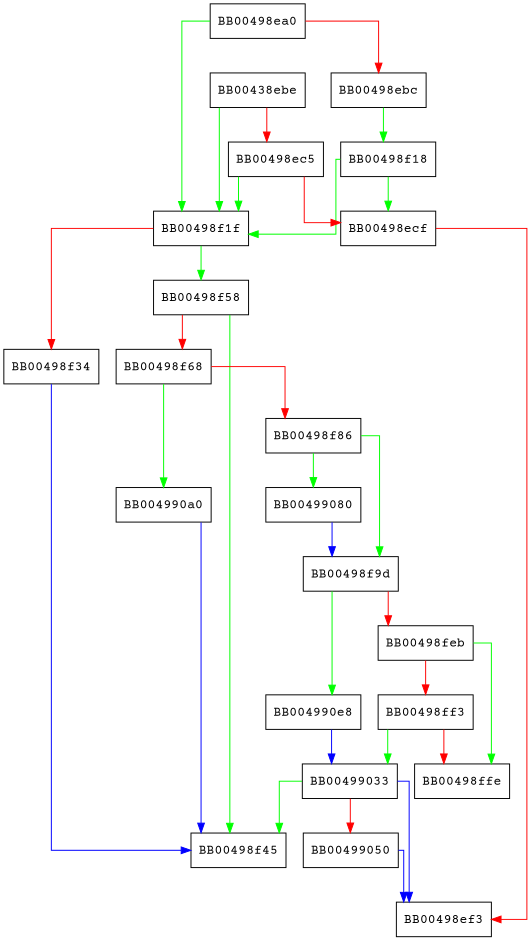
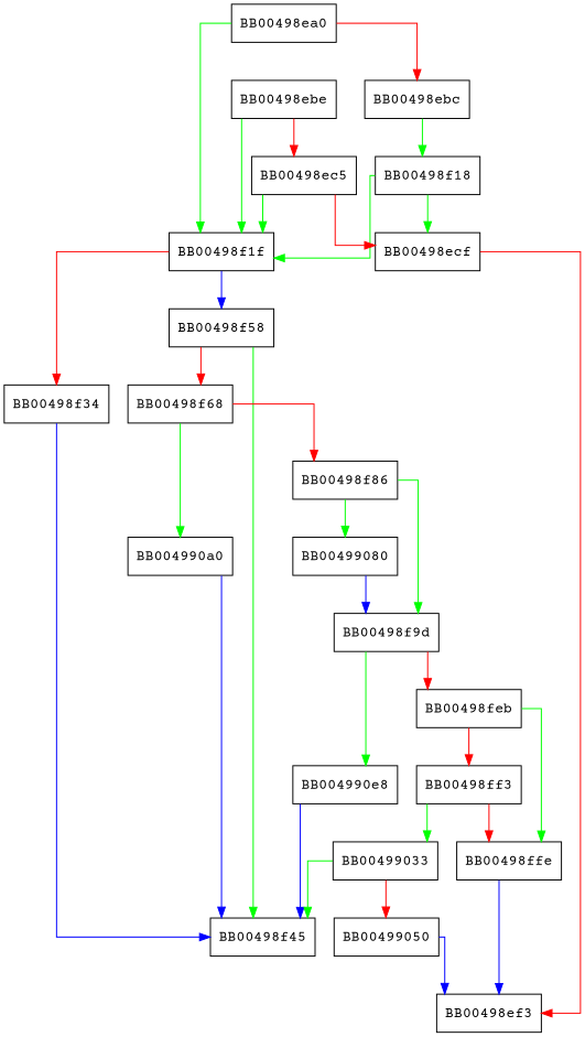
  digraph {
    fontname="Courier Prime"
    splines=ortho
    node [fontname="Courier Prime" shape=box]
    edge [color=green fontname="Courier Prime"]
    BB00498ea0
    BB00498f1f
    BB00498ebc
    BB00498f58
    BB00498f34
    BB00498f18
    BB00498f45
    BB00498f68
    BB00498ecf
-   BB00498ebe [label=BB00438ebe]
+   BB00498ebe
    BB00498ec5
    BB00498ef3
    BB004990a0
    BB00498f86
    BB00499080
    BB00498f9d
    BB004990e8
    BB00498feb
    BB00498ffe
    BB00498ff3
    n21 [label=BB00499033]
    BB00499050
    BB00498ea0 -> BB00498f1f
    BB00498ea0 -> BB00498ebc [color=red]
-   BB00498f1f -> BB00498f58
+   BB00498f1f -> BB00498f58 [color=blue]
    BB00498f1f -> BB00498f34 [color=red]
    BB00498ebc -> BB00498f18
    BB00498f58 -> BB00498f45
    BB00498f58 -> BB00498f68 [color=red]
    BB00498f34 -> BB00498f45 [color=blue]
    BB00498f18 -> BB00498f1f
    BB00498f18 -> BB00498ecf
    BB00498f68 -> BB004990a0
    BB00498f68 -> BB00498f86 [color=red]
    BB00498ecf -> BB00498ef3 [color=red]
    BB00498ebe -> BB00498f1f
    BB00498ebe -> BB00498ec5 [color=red]
    BB00498ec5 -> BB00498f1f
    BB00498ec5 -> BB00498ecf [color=red]
    BB004990a0 -> BB00498f45 [color=blue]
    BB00498f86 -> BB00499080
    BB00498f86 -> BB00498f9d
    BB00499080 -> BB00498f9d [color=blue]
    BB00498f9d -> BB004990e8
    BB00498f9d -> BB00498feb [color=red]
-   BB004990e8 -> n21 [color=blue]
+   BB004990e8 -> BB00498f45 [color=blue]
    BB00498feb -> BB00498ffe
    BB00498feb -> BB00498ff3 [color=red]
-   n21 -> BB00498ef3 [color=blue]
+   BB00498ffe -> BB00498ef3 [color=blue]
    BB00498ff3 -> BB00498ffe [color=red]
    BB00498ff3 -> n21
    n21 -> BB00498f45
    n21 -> BB00499050 [color=red]
    BB00499050 -> BB00498ef3 [color=blue]
  }
